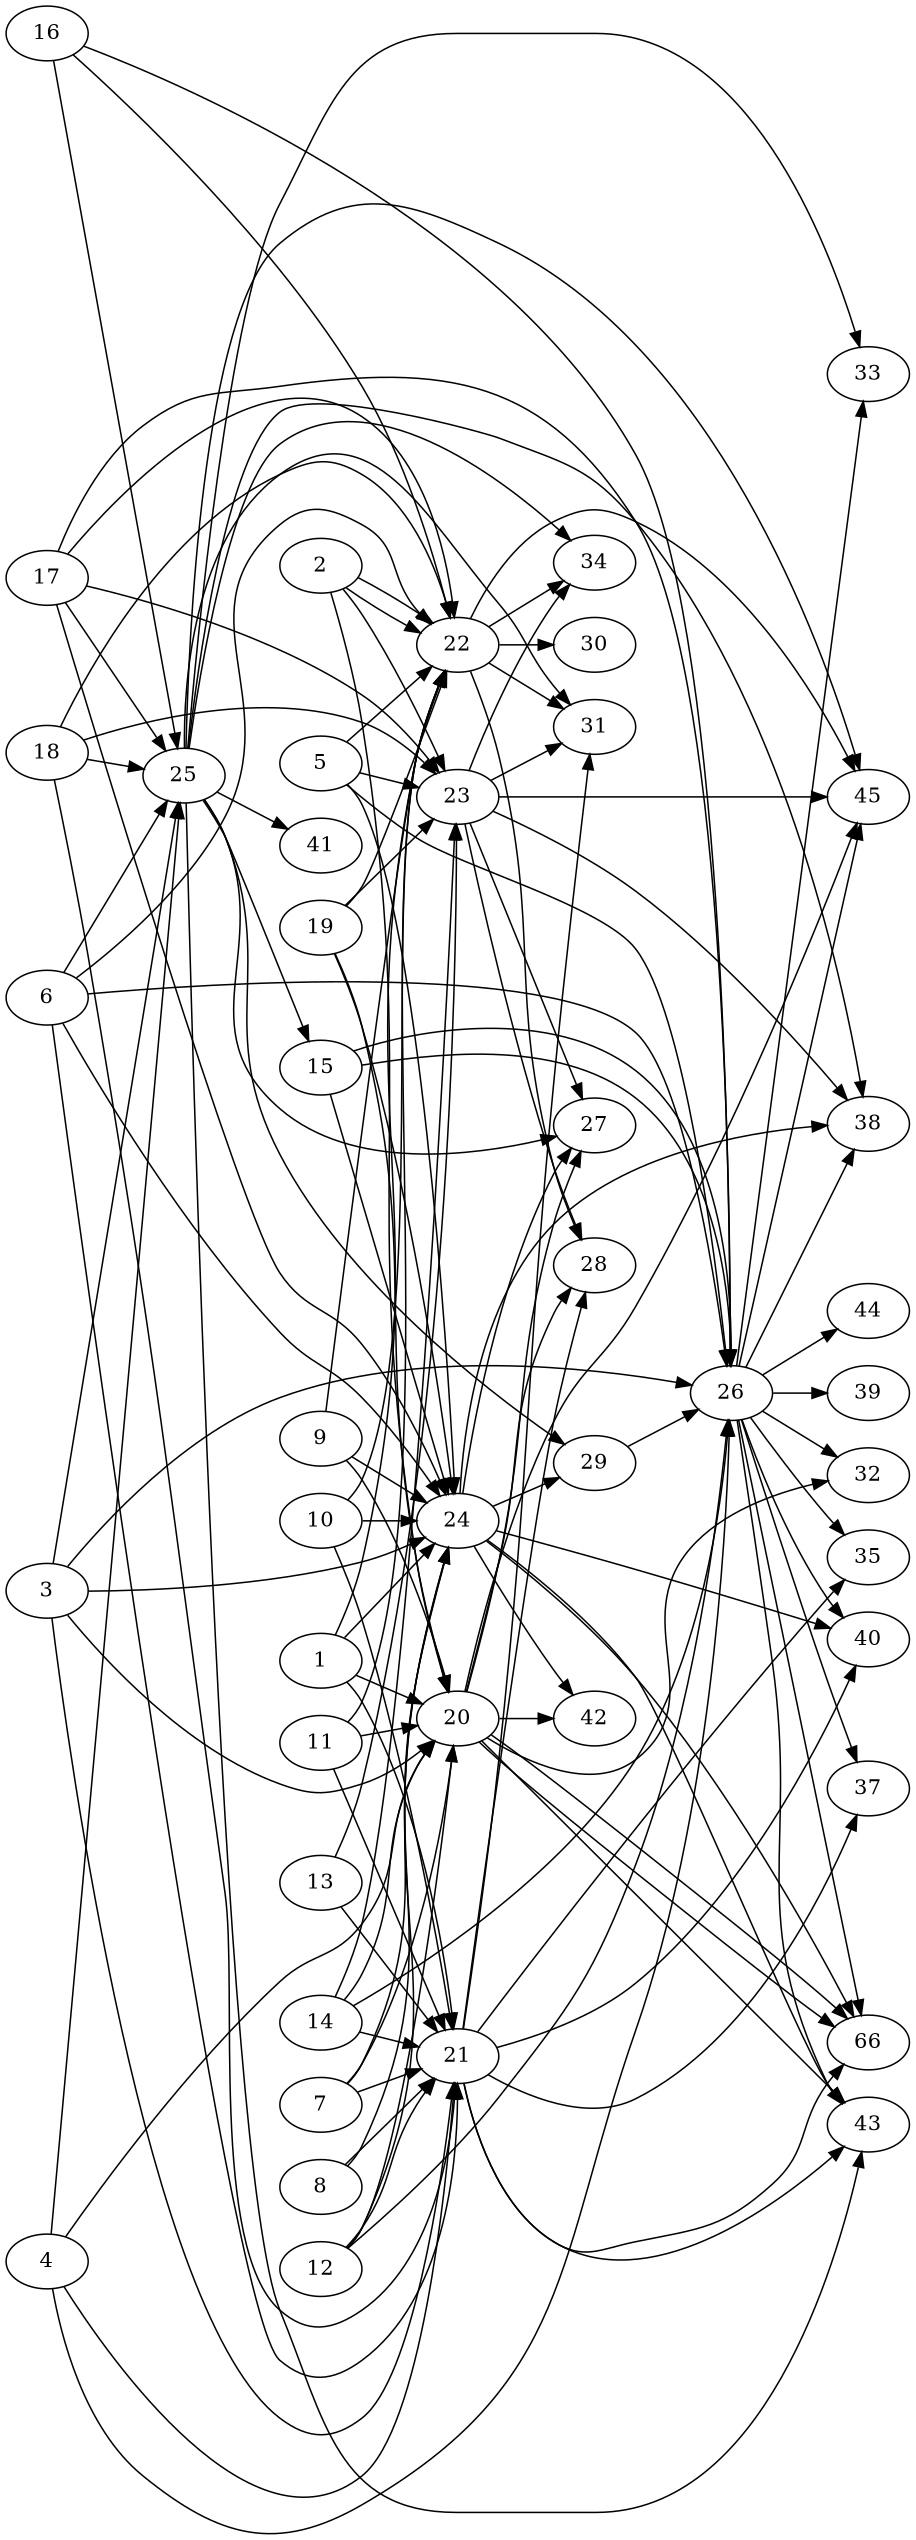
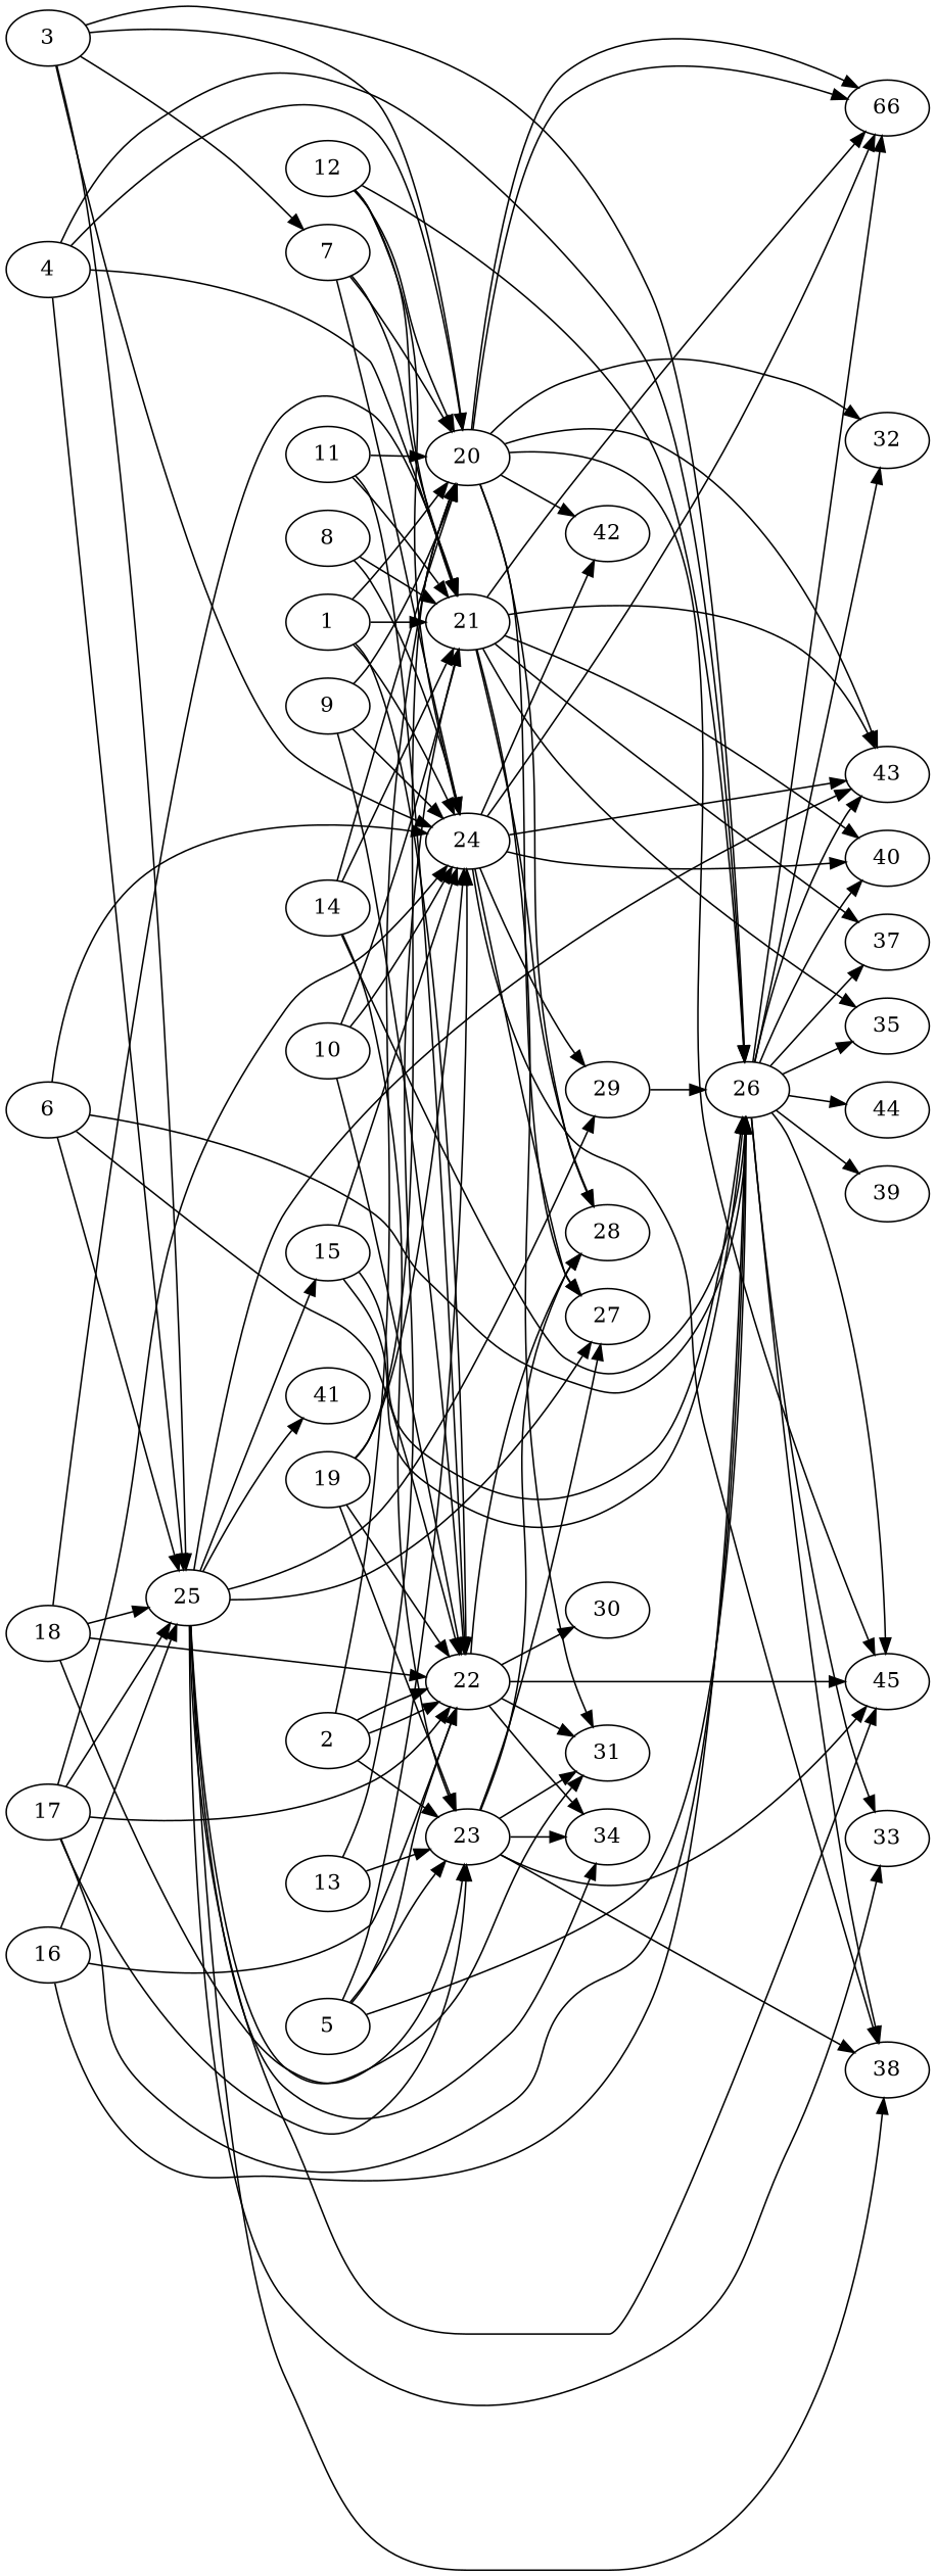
  digraph {
    rankdir=LR
    node [alpha=0.06]
    1 [alpha=0.07 expect_size=37163008]
    20 [alpha=0.04 expect_size=25380864]
    21 [alpha=0.16 expect_size=40530944]
    22 [alpha=0.08 expect_size=6436864]
    24 [alpha=0.05 expect_size=9840640]
    27 [alpha=0.16 expect_size=19784704]
    28 [alpha=0.09 expect_size=20047872]
    32 [alpha=0.13 expect_size=50365440]
    n9 [alpha=0.11 expect_size=12715008 label=66]
    42 [alpha=0.05 expect_size=14476288]
    43 [alpha=0.18 expect_size=46013440]
    45 [alpha=0.16 expect_size=19263488]
    31 [expect_size=12282880]
    35 [alpha=0.13 expect_size=47194112]
    37 [alpha=0.05 expect_size=47195136]
    40 [alpha=0.07 expect_size=6799360]
    30 [alpha=0.17 expect_size=49040384]
    34 [alpha=0.18 expect_size=36016128]
    38 [alpha=0.07 expect_size=38530048]
    29 [alpha=0.17 expect_size=34343936]
    26 [alpha=0.15 expect_size=16623616]
    2 [alpha=0.13 expect_size=52019200]
    23 [expect_size=11601920]
    3 [alpha=0.18 expect_size=21738496]
    25 [alpha=0.05 expect_size=28257280]
    33 [alpha=0.11 expect_size=21320704]
    41 [alpha=0.16 expect_size=46618624]
    15 [alpha=0.15 expect_size=25836544]
    39 [alpha=0.13 expect_size=12936192]
    44 [alpha=0.12 expect_size=25070592]
    4 [alpha=0.00 expect_size=52356096]
    5 [alpha=0.14 expect_size=10289152]
    6 [alpha=0.13 expect_size=25486336]
    7 [alpha=0.13 expect_size=34696192]
    8 [alpha=0.14 expect_size=31458304]
    9 [expect_size=41627648]
    10 [expect_size=31740928]
    11 [expect_size=28883968]
    12 [alpha=0.02 expect_size=46511104]
    13 [alpha=0.19 expect_size=30640128]
    14 [alpha=0.08 expect_size=25673728]
    16 [alpha=0.01 expect_size=11700224]
    17 [alpha=0.00 expect_size=43222016]
    18 [expect_size=25708544]
    19 [expect_size=12071936]
    1 -> 20
    1 -> 21
    1 -> 22
    1 -> 24
    20 -> 27
    20 -> 28
    20 -> 32
    20 -> n9
    20 -> n9
    20 -> 42
    20 -> 43
    20 -> 45
    21 -> 28
    21 -> n9
    21 -> 43
    21 -> 31
    21 -> 35
    21 -> 37
    21 -> 40
    22 -> 28
    22 -> 45
    22 -> 31
    22 -> 30
    22 -> 34
    24 -> 27
    24 -> n9
    24 -> 42
    24 -> 43
    24 -> 40
    24 -> 38
    24 -> 29
    29 -> 26
    26 -> 32
    26 -> n9
    26 -> 43
    26 -> 45
    26 -> 35
    26 -> 37
    26 -> 40
    26 -> 38
    26 -> 33
    26 -> 39
    26 -> 44
    2 -> 20
    2 -> 22
    2 -> 22
    2 -> 23
    23 -> 27
    23 -> 28
    23 -> 45
    23 -> 31
    23 -> 34
    23 -> 38
    3 -> 20
-   3 -> 21
+   3 -> 7
    3 -> 24
    3 -> 26
    3 -> 25
    25 -> 27
    25 -> 43
    25 -> 45
    25 -> 31
    25 -> 34
    25 -> 38
    25 -> 29
    25 -> 33
    25 -> 41
    25 -> 15
    15 -> 24
    15 -> 26
    15 -> 26
    4 -> 20
    4 -> 21
    4 -> 26
    4 -> 25
    5 -> 22
    5 -> 24
    5 -> 26
    5 -> 23
-   6 -> 21
    6 -> 22
    6 -> 24
    6 -> 26
    6 -> 25
    7 -> 20
    7 -> 21
    7 -> 24
    8 -> 21
    8 -> 24
    9 -> 20
    9 -> 22
    9 -> 24
    10 -> 21
    10 -> 22
    10 -> 24
    11 -> 20
    11 -> 21
    11 -> 22
    12 -> 20
    12 -> 21
    12 -> 24
    12 -> 26
    13 -> 21
    13 -> 23
    14 -> 20
    14 -> 21
    14 -> 26
    14 -> 23
    16 -> 22
    16 -> 26
    16 -> 25
    17 -> 22
    17 -> 24
    17 -> 26
    17 -> 23
    17 -> 25
    18 -> 21
    18 -> 22
    18 -> 23
    18 -> 25
    19 -> 20
    19 -> 22
    19 -> 24
    19 -> 23
  }
